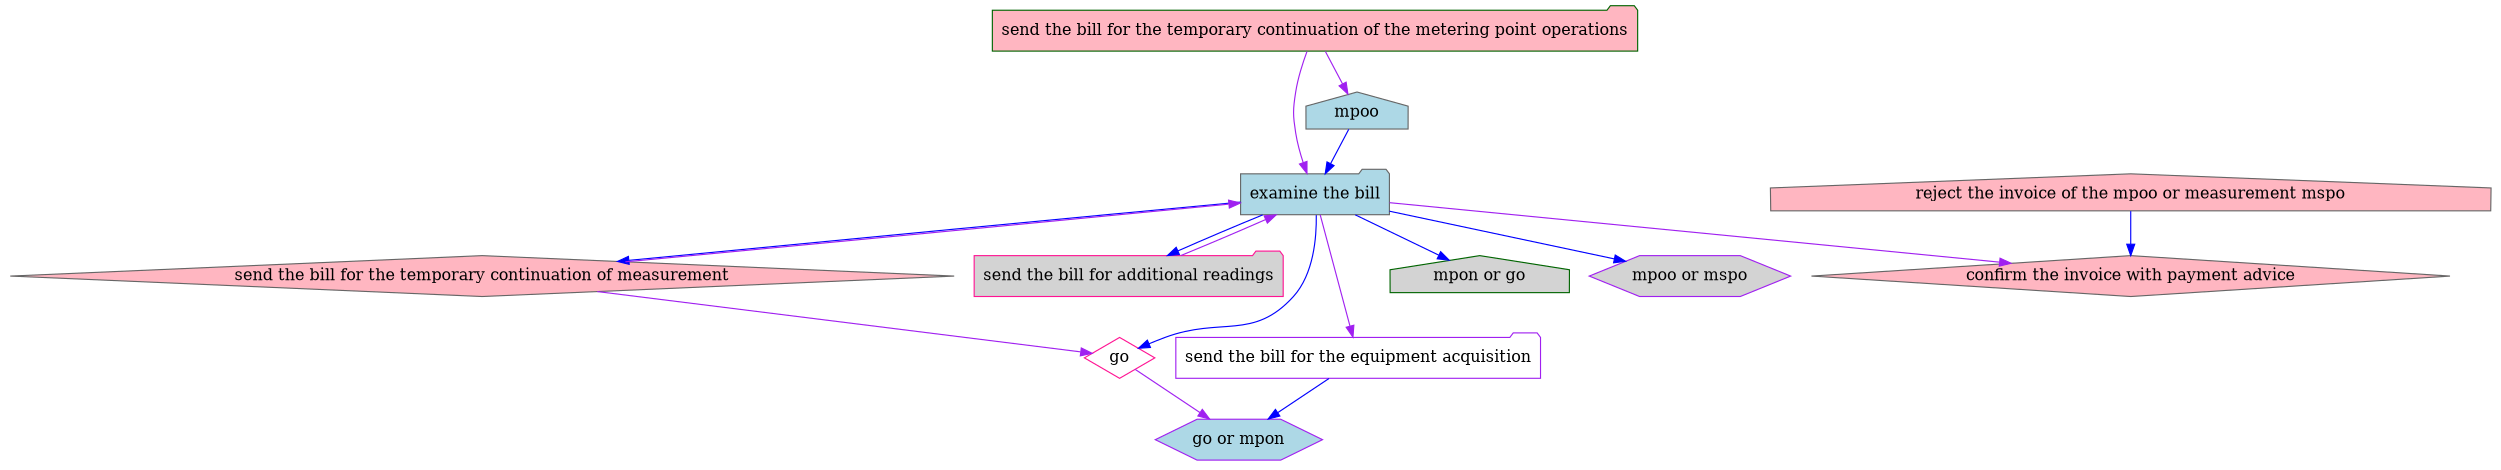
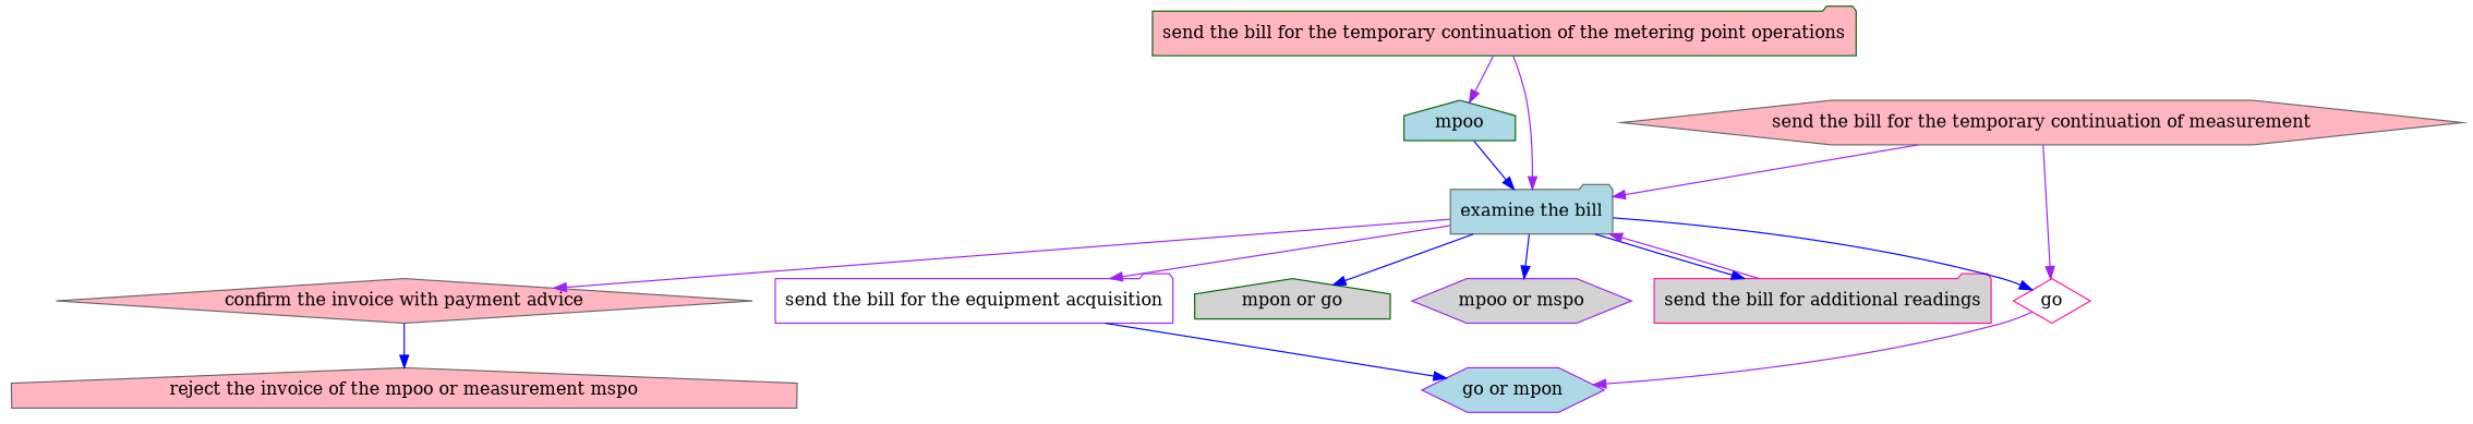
  strict digraph {
    node [color=gray40 fillcolor=lightpink shape=folder style=filled]
    edge [attrs="{'type': 'flow', 'label': 'flow'}" color=purple]
    "send the bill for the temporary continuation of the metering point operations" [attrs="{'type': 'Activity', 'label': 'send the bill for the temporary continuation of the metering point operations'}" color=darkgreen]
    "examine the bill" [attrs="{'type': 'Activity', 'label': 'examine the bill'}" fillcolor=lightblue]
-   mpoo [attrs="{'type': 'Actor', 'label': 'mpoo'}" fillcolor=lightblue shape=house]
-   "send the bill for the temporary continuation of measurement" [attrs="{'type': 'Activity', 'label': 'send the bill for the temporary continuation of measurement'}" shape=diamond]
+   mpoo [attrs="{'type': 'Actor', 'label': 'mpoo'}" color=darkgreen fillcolor=lightblue shape=house]
+   "send the bill for the temporary continuation of measurement" [attrs="{'type': 'Activity', 'label': 'send the bill for the temporary continuation of measurement'}" shape=hexagon]
    "send the bill for additional readings" [attrs="{'type': 'Activity', 'label': 'send the bill for additional readings'}" color=deeppink fillcolor=lightgrey]
    "send the bill for the equipment acquisition" [attrs="{'type': 'Activity', 'label': 'send the bill for the equipment acquisition'}" color=purple fillcolor=white]
    "confirm the invoice with payment advice" [attrs="{'type': 'Activity', 'label': 'confirm the invoice with payment advice'}" shape=diamond]
    go [attrs="{'type': 'Actor', 'label': 'go'}" color=deeppink fillcolor=white shape=diamond]
    "mpon or go" [attrs="{'type': 'Actor', 'label': 'mpon or go'}" color=darkgreen fillcolor=lightgrey shape=house]
    "mpoo or mspo" [attrs="{'type': 'Actor', 'label': 'mpoo or mspo'}" color=purple fillcolor=lightgrey shape=hexagon]
    "go or mpon" [attrs="{'type': 'Actor', 'label': 'go or mpon'}" color=purple fillcolor=lightblue shape=hexagon]
    n12 [attrs="{'type': 'Activity', 'label': 'reject the invoice of the mpoo or the mspo'}" label="reject the invoice of the mpoo or measurement mspo" shape=house]
    "send the bill for the temporary continuation of the metering point operations" -> "examine the bill"
    "send the bill for the temporary continuation of the metering point operations" -> mpoo [attrs="{'type': 'actor performer', 'label': 'actor performer'}"]
-   "examine the bill" -> "send the bill for the temporary continuation of measurement" [color=blue]
    "examine the bill" -> "send the bill for additional readings" [color=blue]
    "examine the bill" -> "send the bill for the equipment acquisition"
    "examine the bill" -> "confirm the invoice with payment advice"
    "examine the bill" -> go [attrs="{'type': 'actor performer', 'label': 'actor performer'}" color=blue]
    "examine the bill" -> "mpon or go" [attrs="{'type': 'actor performer', 'label': 'actor performer'}" color=blue]
    "examine the bill" -> "mpoo or mspo" [attrs="{'type': 'actor performer', 'label': 'actor performer'}" color=blue]
    mpoo -> "examine the bill" [color=blue]
    "send the bill for the temporary continuation of measurement" -> "examine the bill"
    "send the bill for the temporary continuation of measurement" -> go [attrs="{'type': 'actor performer', 'label': 'actor performer'}"]
    "send the bill for additional readings" -> "examine the bill"
    "send the bill for the equipment acquisition" -> "go or mpon" [attrs="{'type': 'actor performer', 'label': 'actor performer'}" color=blue]
-   n12 -> "confirm the invoice with payment advice" [color=blue]
+   "confirm the invoice with payment advice" -> n12 [color=blue]
    go -> "go or mpon" [attrs="{'type': 'actor performer', 'label': 'actor performer'}"]
  }
